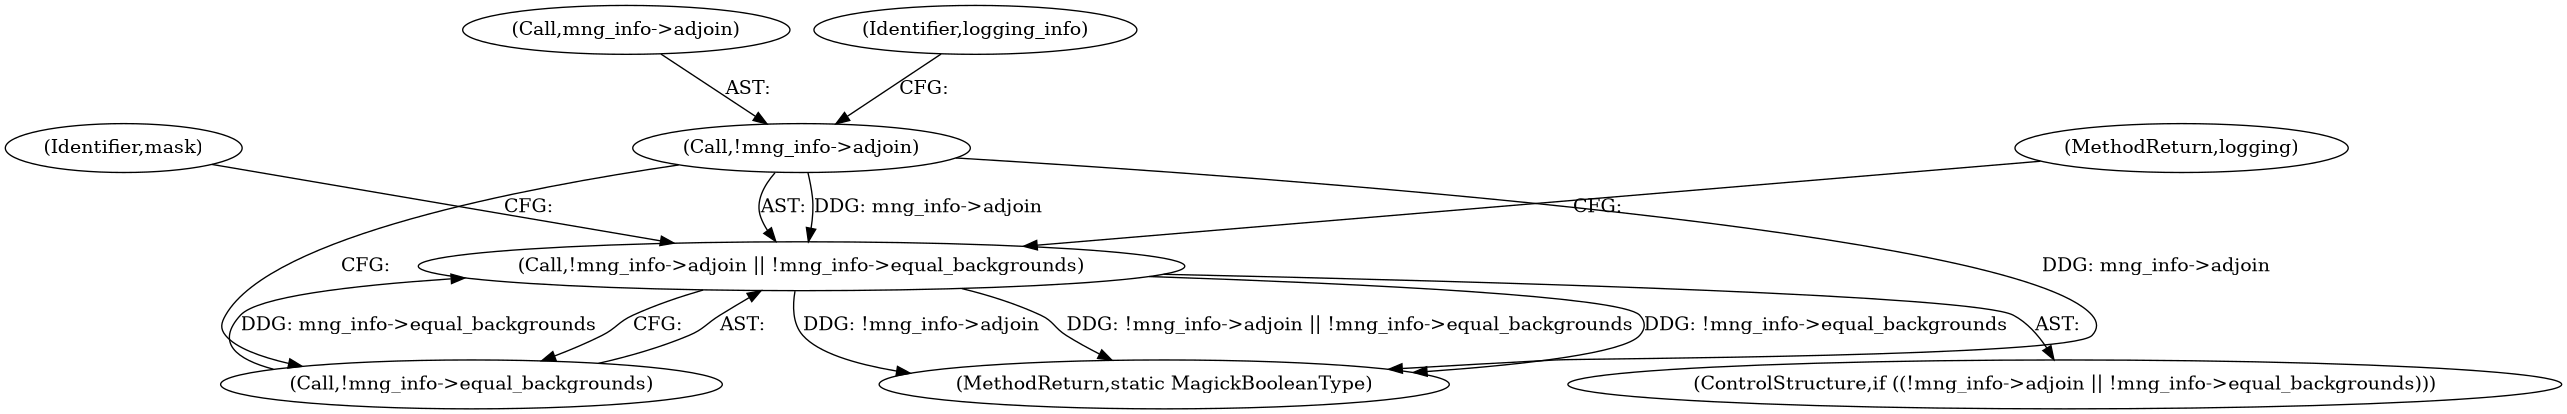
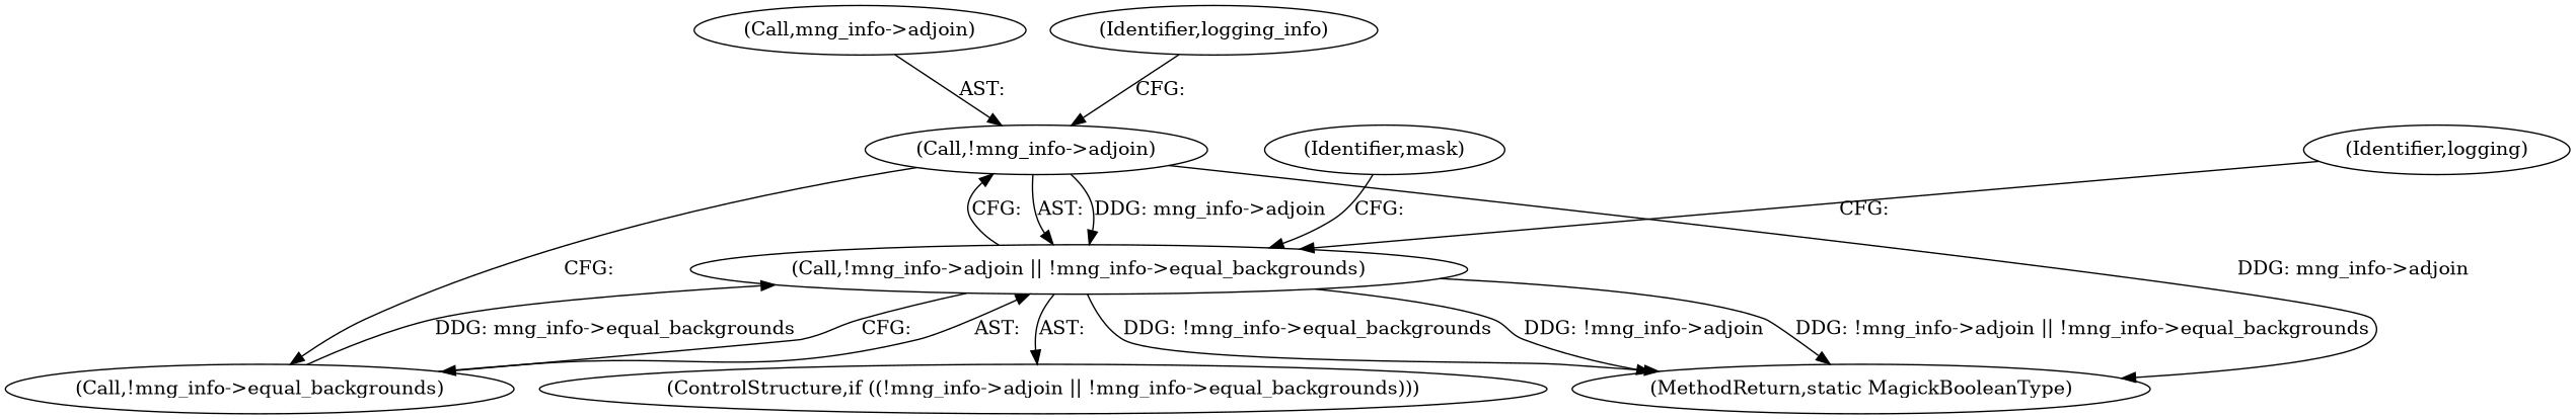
  digraph {
    n1 [label="(Call,!mng_info->adjoin)"]
    n2 [label="(Call,!mng_info->adjoin || !mng_info->equal_backgrounds)"]
    n3 [label="(MethodReturn,static MagickBooleanType)"]
    n4 [label="(Call,!mng_info->equal_backgrounds)"]
    n5 [label="(ControlStructure,if ((!mng_info->adjoin || !mng_info->equal_backgrounds)))"]
    n6 [label="(Call,mng_info->adjoin)"]
    n7 [label="(Identifier,mask)"]
    n8 [label="(Identifier,logging_info)"]
-   n9 [label="(MethodReturn,logging)"]
+   n9 [label="(Identifier,logging)"]
    n1 -> n2 [label="AST: "]
    n1 -> n2 [label="DDG: mng_info->adjoin"]
    n1 -> n3 [label="DDG: mng_info->adjoin"]
    n1 -> n4 [label="CFG: "]
+   n2 -> n1 [label="CFG: "]
    n2 -> n3 [label="DDG: !mng_info->equal_backgrounds"]
    n2 -> n3 [label="DDG: !mng_info->adjoin"]
    n2 -> n3 [label="DDG: !mng_info->adjoin || !mng_info->equal_backgrounds"]
    n2 -> n4 [label="CFG: "]
    n2 -> n5 [label="AST: "]
    n4 -> n2 [label="AST: "]
    n4 -> n2 [label="DDG: mng_info->equal_backgrounds"]
    n6 -> n1 [label="AST: "]
    n7 -> n2 [label="CFG: "]
    n8 -> n1 [label="CFG: "]
    n9 -> n2 [label="CFG: "]
  }
